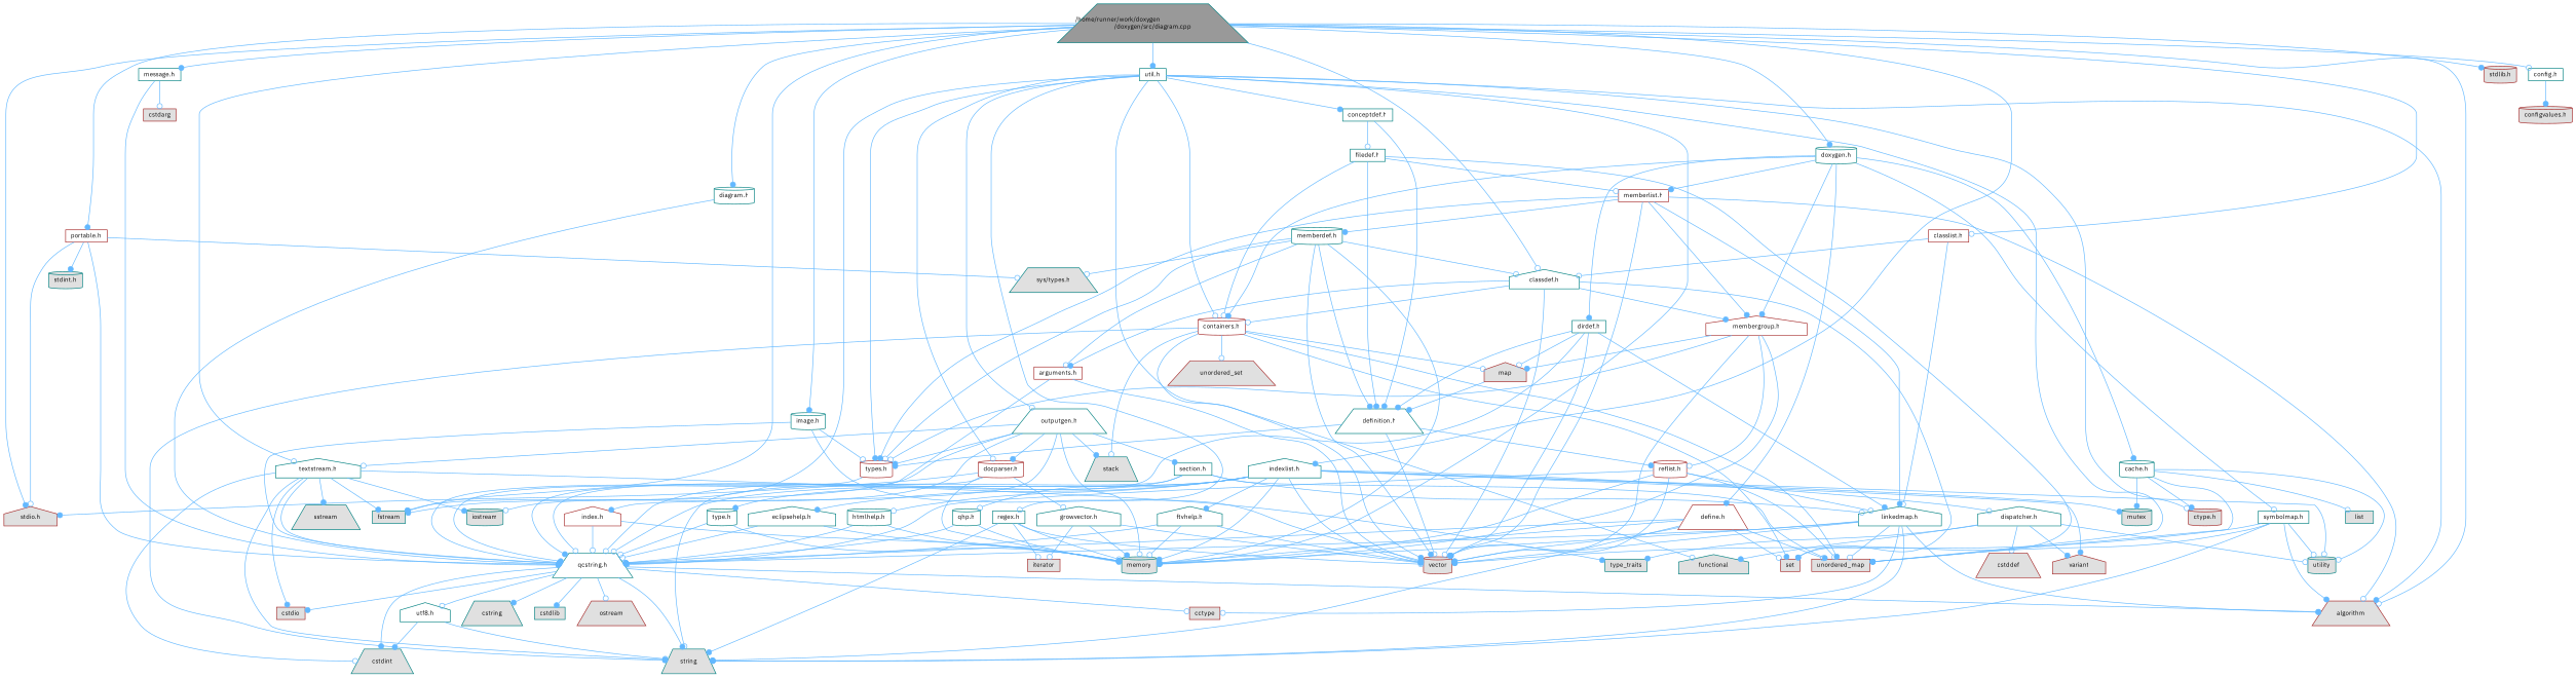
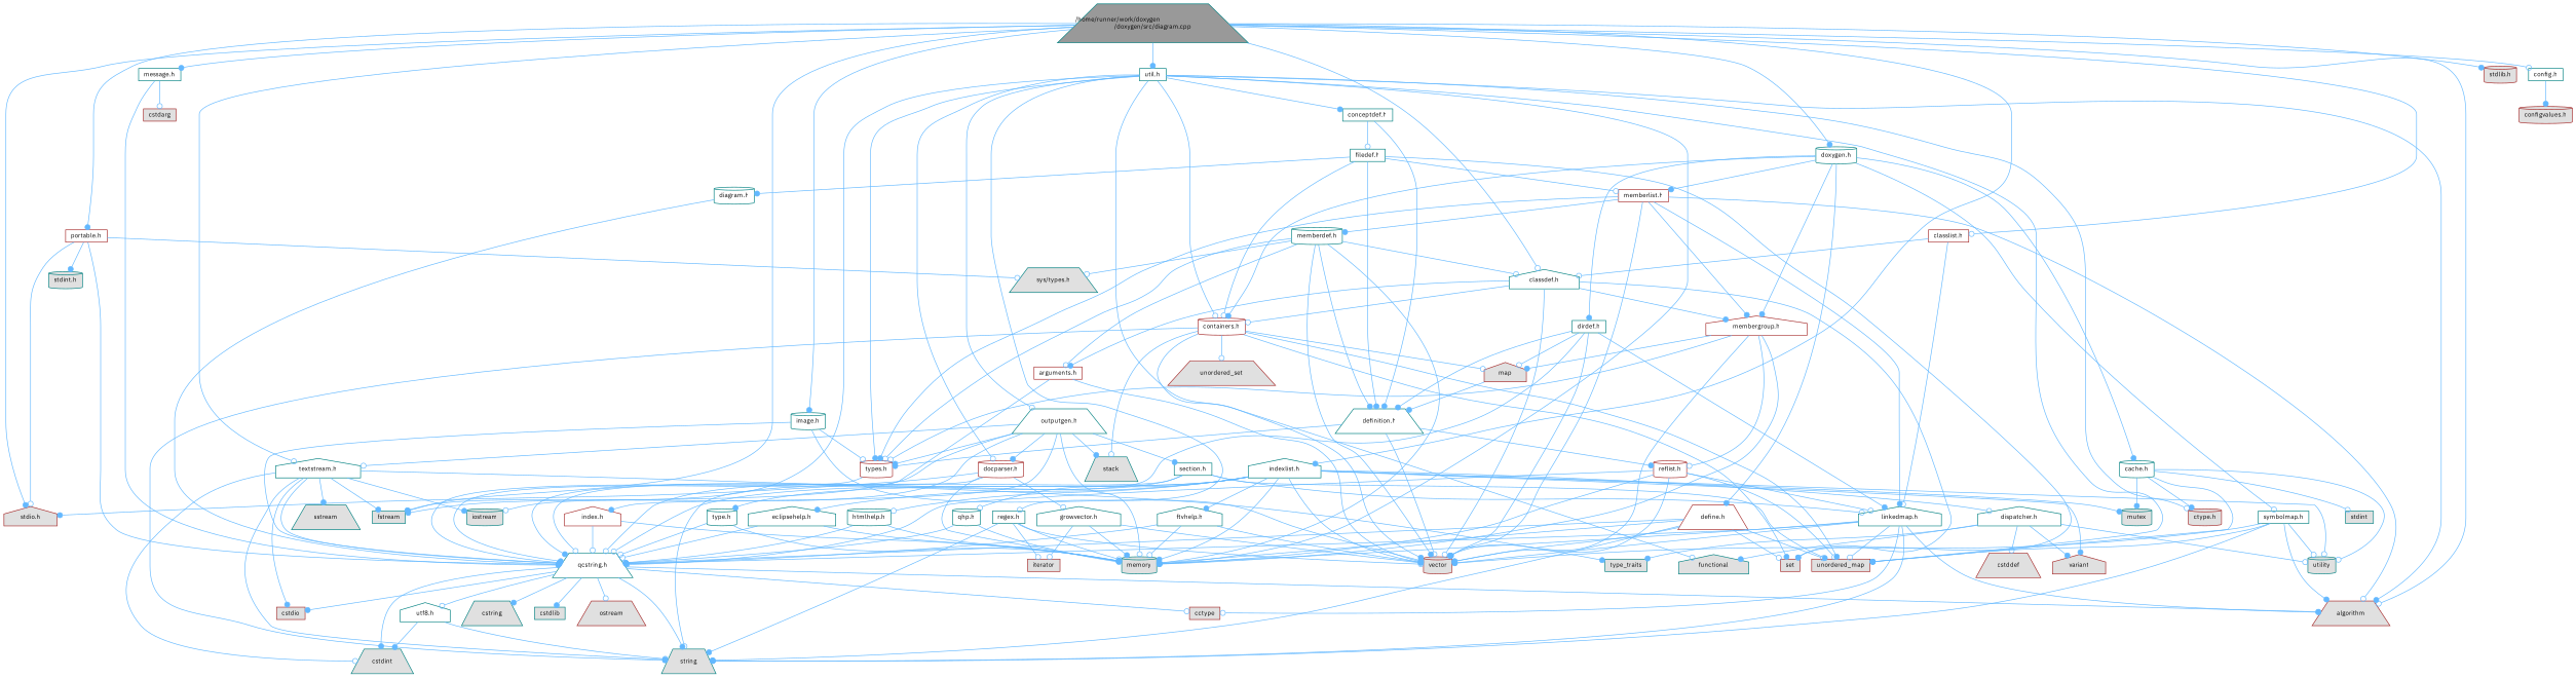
  digraph {
    fontname="IBM Plex Sans"
    node [color=teal fillcolor=white fontname="IBM Plex Sans" fontsize=10 shape=box style=filled]
    edge [arrowhead=dot color=steelblue1 fontname="IBM Plex Sans" fontsize=10 labelfontname=Helvetica labelfontsize=10 style=solid]
    n1 [fillcolor=grey60 fontcolor=black height=0.2 label="/home/runner/work/doxygen\l/doxygen/src/diagram.cpp" shape=trapezium width=0.4]
    n2 [color=brown fillcolor="#E0E0E0" height=0.2 label="stdio.h" shape=house width=0.4]
    n3 [color=brown fillcolor="#E0E0E0" height=0.2 label="stdlib.h" shape=cylinder width=0.4]
    n4 [fillcolor="#E0E0E0" height=0.2 label=fstream width=0.4]
    n5 [color=brown fillcolor="#E0E0E0" height=0.2 label=algorithm shape=trapezium width=0.4]
    n6 [height=0.2 label="diagram.h" shape=cylinder width=0.4]
    n7 [height=0.2 label="image.h" shape=cylinder width=0.4]
    n8 [height=0.2 label="classdef.h" shape=house width=0.4]
    n9 [height=0.2 label="config.h" width=0.4]
    n10 [height=0.2 label="message.h" width=0.4]
    n11 [height=0.2 label="util.h" width=0.4]
    n12 [height=0.2 label="textstream.h" shape=house width=0.4]
    n13 [height=0.2 label="doxygen.h" shape=cylinder width=0.4]
    n14 [color=brown height=0.2 label="portable.h" width=0.4]
    n15 [height=0.2 label="indexlist.h" shape=house width=0.4]
    n16 [color=brown height=0.2 label="classlist.h" width=0.4]
    n17 [height=0.2 label="qcstring.h" shape=trapezium width=0.4]
    n18 [color=brown fillcolor="#E0E0E0" height=0.2 label=vector shape=cylinder width=0.4]
    n19 [color=brown height=0.2 label="types.h" shape=cylinder width=0.4]
    n20 [color=brown fillcolor="#E0E0E0" height=0.2 label=set width=0.4]
    n21 [color=brown height=0.2 label="containers.h" shape=cylinder width=0.4]
    n22 [color=brown height=0.2 label="arguments.h" width=0.4]
    n23 [color=brown height=0.2 label="membergroup.h" shape=house width=0.4]
    n24 [color=brown fillcolor="#E0E0E0" height=0.2 label="configvalues.h" shape=cylinder width=0.4]
    n25 [color=brown fillcolor="#E0E0E0" height=0.2 label=cstdarg width=0.4]
    n26 [fillcolor="#E0E0E0" height=0.2 label=memory shape=cylinder width=0.4]
    n27 [color=brown fillcolor="#E0E0E0" height=0.2 label=unordered_map width=0.4]
    n28 [fillcolor="#E0E0E0" height=0.2 label=functional shape=house width=0.4]
    n29 [color=brown fillcolor="#E0E0E0" height=0.2 label="ctype.h" shape=cylinder width=0.4]
    n30 [color=brown height=0.2 label="docparser.h" shape=cylinder width=0.4]
    n31 [height=0.2 label="outputgen.h" shape=trapezium width=0.4]
    n32 [height=0.2 label="regex.h" width=0.4]
    n33 [height=0.2 label="conceptdef.h" width=0.4]
    n34 [fillcolor="#E0E0E0" height=0.2 label=string shape=trapezium width=0.4]
    n35 [color=brown fillcolor="#E0E0E0" height=0.2 label=cstdio width=0.4]
    n36 [fillcolor="#E0E0E0" height=0.2 label=cstdint shape=trapezium width=0.4]
    n37 [fillcolor="#E0E0E0" height=0.2 label=iostream shape=cylinder width=0.4]
    n38 [fillcolor="#E0E0E0" height=0.2 label=sstream shape=trapezium width=0.4]
    n39 [fillcolor="#E0E0E0" height=0.2 label=type_traits width=0.4]
    n40 [color=brown height=0.2 label="memberlist.h" width=0.4]
    n41 [height=0.2 label="dirdef.h" width=0.4]
    n42 [color=brown height=0.2 label="define.h" shape=trapezium width=0.4]
    n43 [height=0.2 label="cache.h" shape=cylinder width=0.4]
    n44 [height=0.2 label="symbolmap.h" width=0.4]
    n45 [fillcolor="#E0E0E0" height=0.2 label="sys/types.h" shape=trapezium width=0.4]
    n46 [fillcolor="#E0E0E0" height=0.2 label="stdint.h" shape=cylinder width=0.4]
    n47 [fillcolor="#E0E0E0" height=0.2 label=mutex shape=cylinder width=0.4]
    n48 [fillcolor="#E0E0E0" height=0.2 label=utility shape=cylinder width=0.4]
    n49 [color=brown fillcolor="#E0E0E0" height=0.2 label=variant shape=house width=0.4]
    n50 [height=0.2 label="dispatcher.h" shape=house width=0.4]
    n51 [height=0.2 label="type.h" shape=cylinder width=0.4]
    n52 [height=0.2 label="eclipsehelp.h" shape=house width=0.4]
    n53 [height=0.2 label="ftvhelp.h" shape=house width=0.4]
    n54 [height=0.2 label="htmlhelp.h" shape=cylinder width=0.4]
    n55 [height=0.2 label="qhp.h" shape=cylinder width=0.4]
    n56 [height=0.2 label="linkedmap.h" shape=house width=0.4]
    n57 [color=brown fillcolor="#E0E0E0" height=0.2 label=cctype width=0.4]
    n58 [fillcolor="#E0E0E0" height=0.2 label=cstring shape=trapezium width=0.4]
    n59 [fillcolor="#E0E0E0" height=0.2 label=cstdlib width=0.4]
    n60 [color=brown fillcolor="#E0E0E0" height=0.2 label=ostream shape=trapezium width=0.4]
    n61 [height=0.2 label="utf8.h" shape=house width=0.4]
    n62 [color=brown fillcolor="#E0E0E0" height=0.2 label=map shape=house width=0.4]
    n63 [color=brown fillcolor="#E0E0E0" height=0.2 label=unordered_set shape=trapezium width=0.4]
    n64 [fillcolor="#E0E0E0" height=0.2 label=stack shape=trapezium width=0.4]
    n65 [height=0.2 label="definition.h" shape=trapezium width=0.4]
    n66 [color=brown height=0.2 label="reflist.h" shape=cylinder width=0.4]
    n67 [height=0.2 label="growvector.h" shape=house width=0.4]
    n68 [color=brown height=0.2 label="index.h" shape=house width=0.4]
    n69 [height=0.2 label="section.h" width=0.4]
    n70 [color=brown fillcolor="#E0E0E0" height=0.2 label=iterator width=0.4]
    n71 [height=0.2 label="filedef.h" width=0.4]
    n72 [height=0.2 label="memberdef.h" shape=cylinder width=0.4]
-   n73 [fillcolor="#E0E0E0" height=0.2 label=list width=0.4]
+   n73 [fillcolor="#E0E0E0" height=0.2 label=stdint width=0.4]
    n74 [color=brown fillcolor="#E0E0E0" height=0.2 label=cstddef shape=trapezium width=0.4]
    n1 -> n2
    n1 -> n3
    n1 -> n4
    n1 -> n5 [arrowhead=odot]
-   n1 -> n6
+   n71 -> n6
    n1 -> n7
    n1 -> n8 [arrowhead=odot]
    n1 -> n9 [arrowhead=odot]
    n1 -> n10
    n1 -> n11
    n1 -> n12 [arrowhead=odot]
    n1 -> n13
    n1 -> n14
    n1 -> n15
    n1 -> n16 [arrowhead=odot]
    n6 -> n17 [arrowhead=odot]
    n7 -> n17
    n7 -> n18
    n7 -> n19 [arrowhead=odot]
    n8 -> n18 [arrowhead=odot]
    n8 -> n20 [arrowhead=odot]
    n8 -> n21 [arrowhead=odot]
    n8 -> n22
    n8 -> n23
    n9 -> n24
    n10 -> n17
    n10 -> n25 [arrowhead=odot]
    n11 -> n4
    n11 -> n5
    n11 -> n19
    n11 -> n21 [arrowhead=odot]
    n11 -> n26
    n11 -> n27
    n11 -> n28 [arrowhead=odot]
    n11 -> n29 [arrowhead=odot]
    n11 -> n30 [arrowhead=odot]
    n11 -> n31 [arrowhead=odot]
    n11 -> n32 [arrowhead=odot]
    n11 -> n33
    n12 -> n4
    n12 -> n17 [arrowhead=odot]
    n12 -> n34
    n12 -> n35
    n12 -> n36 [arrowhead=odot]
    n12 -> n37
    n12 -> n38
    n12 -> n39
    n13 -> n21
    n13 -> n23
    n13 -> n40
    n13 -> n41
    n13 -> n42
    n13 -> n43
    n13 -> n44 [arrowhead=odot]
    n14 -> n2 [arrowhead=odot]
    n14 -> n17
    n14 -> n45 [arrowhead=odot]
    n14 -> n46
    n15 -> n17 [arrowhead=odot]
    n15 -> n18
    n15 -> n26
    n15 -> n47
    n15 -> n48 [arrowhead=odot]
    n15 -> n49
    n15 -> n50 [arrowhead=odot]
    n15 -> n51
    n15 -> n52
    n15 -> n53
    n15 -> n54 [arrowhead=odot]
    n15 -> n55 [arrowhead=odot]
    n16 -> n8 [arrowhead=odot]
    n16 -> n56 [arrowhead=odot]
    n17 -> n5
    n17 -> n34
    n17 -> n35
    n17 -> n36
    n17 -> n57 [arrowhead=odot]
    n17 -> n58
    n17 -> n59
    n17 -> n60 [arrowhead=odot]
    n17 -> n61 [arrowhead=odot]
    n19 -> n17 [arrowhead=odot]
    n21 -> n18
    n21 -> n20
    n21 -> n27
    n21 -> n34
    n21 -> n62 [arrowhead=odot]
    n21 -> n63 [arrowhead=odot]
    n21 -> n64 [arrowhead=odot]
    n22 -> n17
    n22 -> n18
    n23 -> n18
    n23 -> n19 [arrowhead=odot]
    n23 -> n26
    n23 -> n62
    n23 -> n66 [arrowhead=odot]
    n30 -> n2
    n30 -> n17
    n30 -> n26
    n30 -> n67 [arrowhead=odot]
    n31 -> n4
    n31 -> n12 [arrowhead=odot]
    n31 -> n19
    n31 -> n26 [arrowhead=odot]
    n31 -> n30
    n31 -> n37 [arrowhead=odot]
    n31 -> n64
    n31 -> n68
    n31 -> n69
    n32 -> n18 [arrowhead=odot]
    n32 -> n26 [arrowhead=odot]
    n32 -> n34
    n32 -> n70 [arrowhead=odot]
    n33 -> n65
    n33 -> n71 [arrowhead=odot]
    n40 -> n5 [arrowhead=odot]
    n40 -> n18
    n40 -> n19
    n40 -> n23
    n40 -> n56
    n40 -> n72
    n41 -> n17 [arrowhead=odot]
    n41 -> n18
    n41 -> n56
    n41 -> n62 [arrowhead=odot]
    n41 -> n65
    n42 -> n17
    n42 -> n18 [arrowhead=odot]
    n42 -> n20 [arrowhead=odot]
    n42 -> n26 [arrowhead=odot]
    n42 -> n27 [arrowhead=odot]
    n42 -> n34
    n43 -> n27
    n43 -> n29
    n43 -> n47
    n43 -> n48 [arrowhead=odot]
    n43 -> n73 [arrowhead=odot]
    n44 -> n5
    n44 -> n18
    n44 -> n27
    n44 -> n34
    n44 -> n48 [arrowhead=odot]
    n50 -> n28
    n50 -> n39
    n50 -> n48 [arrowhead=odot]
    n50 -> n49
    n50 -> n74 [arrowhead=odot]
    n51 -> n17 [arrowhead=odot]
    n51 -> n26
    n52 -> n17 [arrowhead=odot]
    n52 -> n26 [arrowhead=odot]
    n53 -> n17 [arrowhead=odot]
    n53 -> n18 [arrowhead=odot]
    n53 -> n26 [arrowhead=odot]
    n54 -> n17 [arrowhead=odot]
    n54 -> n26 [arrowhead=odot]
    n55 -> n17 [arrowhead=odot]
    n55 -> n26 [arrowhead=odot]
    n56 -> n5 [arrowhead=odot]
    n56 -> n17
    n56 -> n18
    n56 -> n26 [arrowhead=odot]
    n56 -> n27 [arrowhead=odot]
    n56 -> n34 [arrowhead=odot]
    n56 -> n57 [arrowhead=odot]
    n61 -> n34 [arrowhead=odot]
    n61 -> n36
    n62 -> n65
    n65 -> n18 [arrowhead=odot]
    n65 -> n19
    n65 -> n66
    n66 -> n17 [arrowhead=odot]
    n66 -> n18
    n66 -> n26 [arrowhead=odot]
    n66 -> n27 [arrowhead=odot]
    n66 -> n56 [arrowhead=odot]
    n67 -> n18
    n67 -> n26
    n67 -> n70 [arrowhead=odot]
    n68 -> n17 [arrowhead=odot]
    n68 -> n26
    n69 -> n17 [arrowhead=odot]
    n69 -> n27
    n69 -> n34 [arrowhead=odot]
    n69 -> n56 [arrowhead=odot]
    n71 -> n20
    n71 -> n21 [arrowhead=odot]
    n71 -> n40 [arrowhead=odot]
    n71 -> n65
    n72 -> n8 [arrowhead=odot]
    n72 -> n18
    n72 -> n19 [arrowhead=odot]
    n72 -> n22 [arrowhead=odot]
    n72 -> n26 [arrowhead=odot]
    n72 -> n45 [arrowhead=odot]
    n72 -> n65
  }
